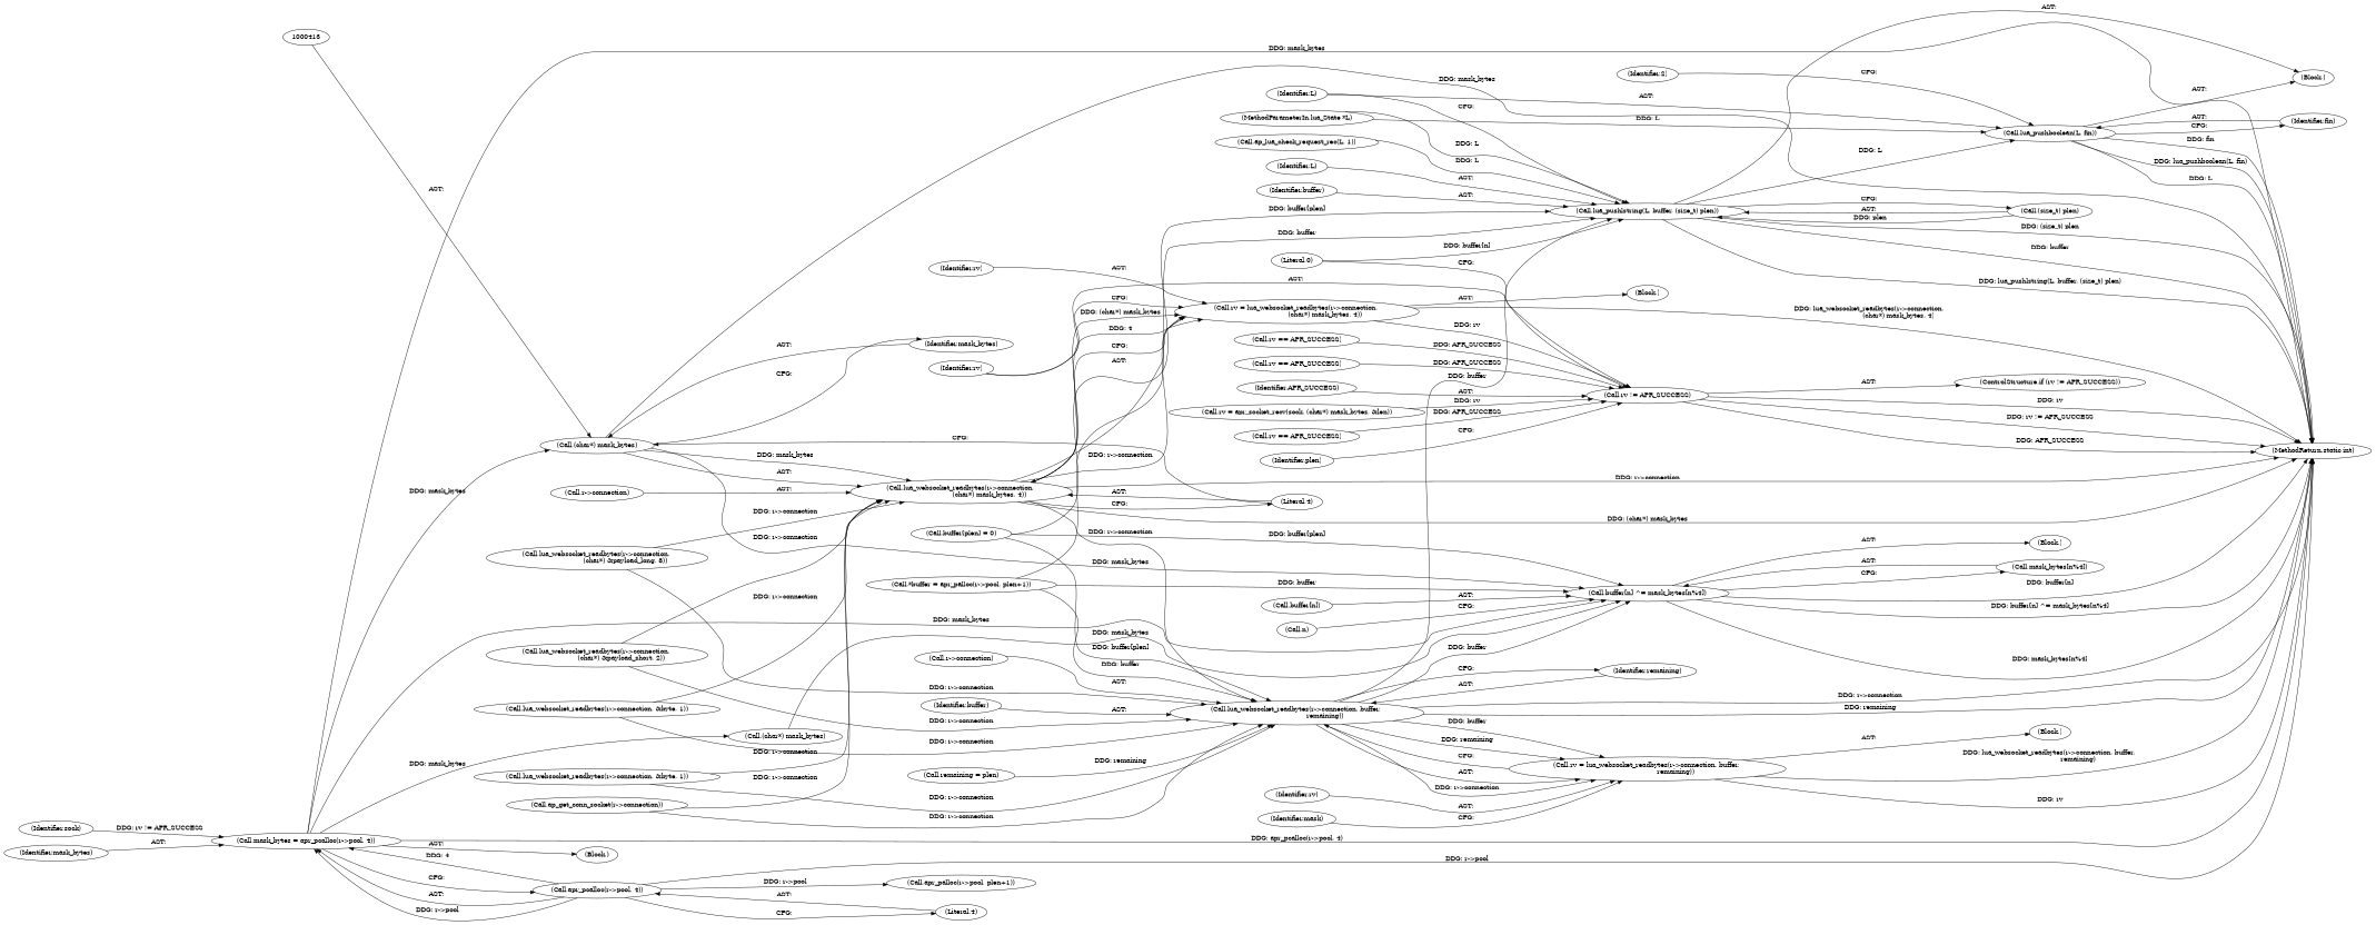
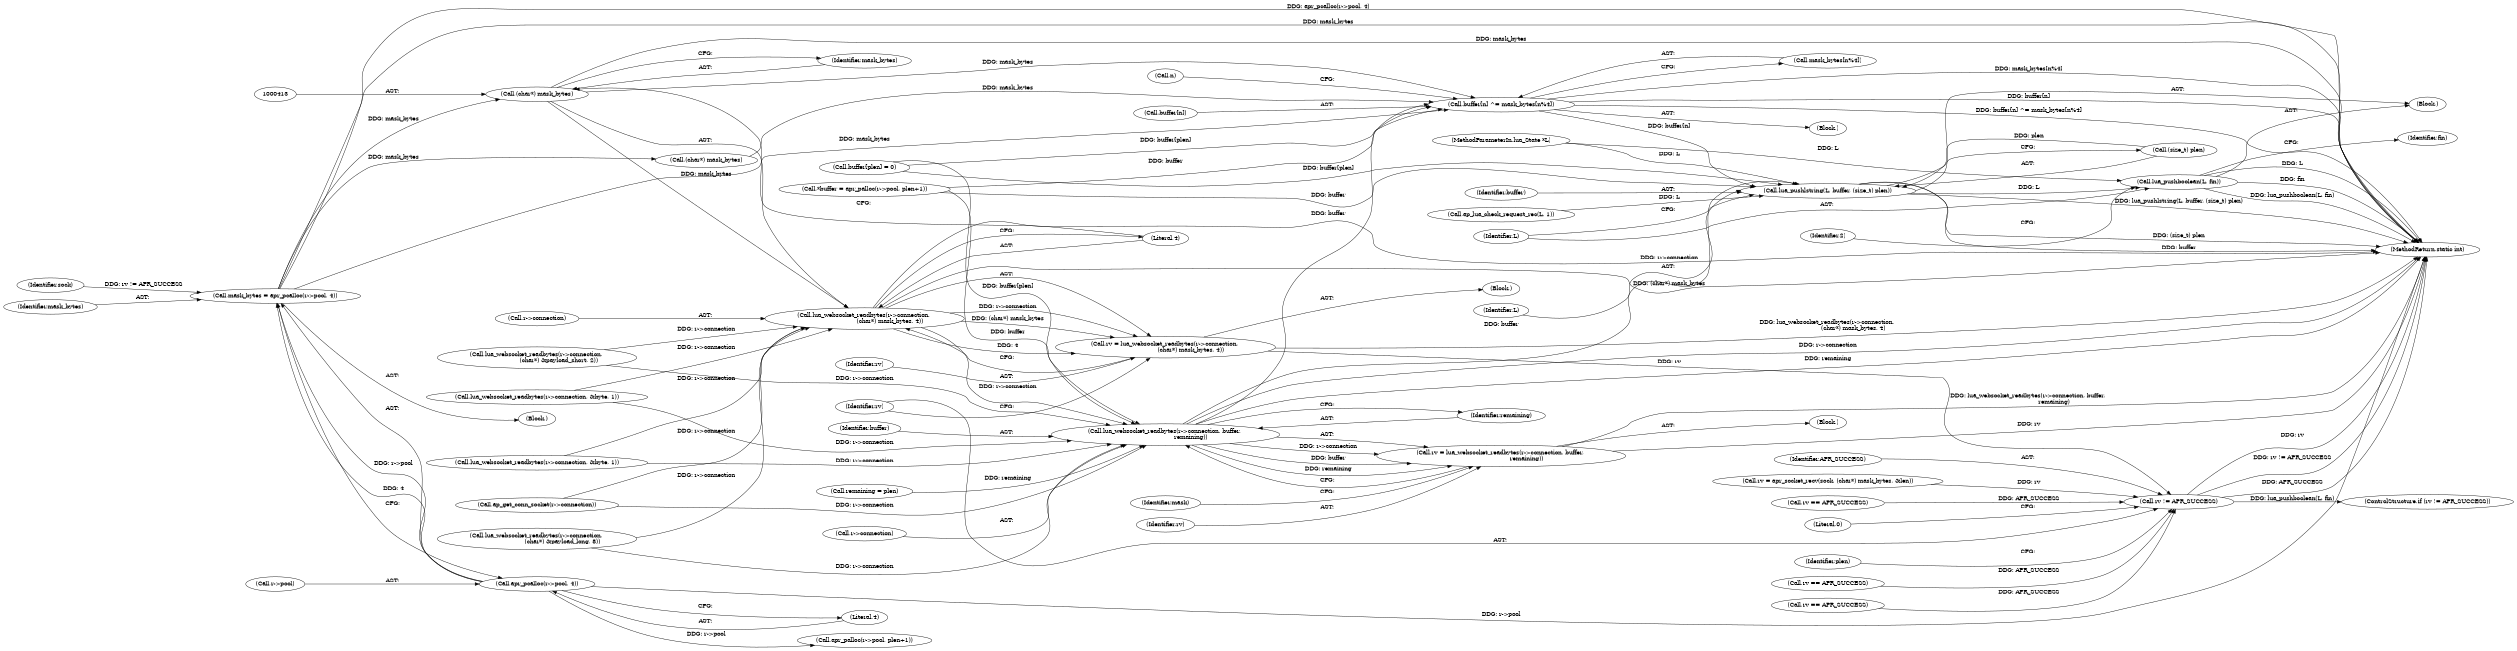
  digraph {
    rankdir=LR
    n1 [label="(Call,(char*) mask_bytes)"]
    n2 [label="(Call,lua_websocket_readbytes(r->connection, \n                            (char*) mask_bytes, 4))"]
    n3 [label="(Call,buffer[n] ^= mask_bytes[n%4])"]
    n4 [label="(Identifier,mask_bytes)"]
    n5 [label="(MethodReturn,static int)"]
    n6 [label="(Call,rv = lua_websocket_readbytes(r->connection, \n                            (char*) mask_bytes, 4))"]
    n7 [label="(Call,lua_websocket_readbytes(r->connection, buffer, \n                            remaining))"]
    n8 [label="(Literal,4)"]
    n9 [label="(Call,lua_pushlstring(L, buffer, (size_t) plen))"]
    n10 [label="(Block,)"]
    n11 [label="(Call,mask_bytes[n%4])"]
    n12 [label="(Call,mask_bytes = apr_pcalloc(r->pool, 4))"]
    n13 [label="(Call,apr_pcalloc(r->pool, 4))"]
    n14 [label="(Block,)"]
    n15 [label="(Call,(char*) mask_bytes)"]
    n16 [label="(Literal,4)"]
    n17 [label="(Call,apr_palloc(r->pool, plen+1))"]
    n18 [label="(Call,rv != APR_SUCCESS)"]
    n19 [label="(Block,)"]
    n20 [label="(Call,rv = lua_websocket_readbytes(r->connection, buffer, \n                            remaining))"]
    n21 [label="(Identifier,remaining)"]
    n22 [label="(ControlStructure,if (rv != APR_SUCCESS))"]
    n23 [label="(Identifier,APR_SUCCESS)"]
    n24 [label="(Block,)"]
    n25 [label="(Call,lua_pushboolean(L, fin))"]
    n26 [label="(Block,)"]
    n27 [label="(Call,(size_t) plen)"]
    n28 [label="(Identifier,fin)"]
    n29 [label="(MethodParameterIn,lua_State *L)"]
    n30 [label="(Identifier,rv)"]
    n31 [label="(Identifier,L)"]
    n32 [label="(Call,buffer[plen] = 0)"]
    n33 [label="(Identifier,buffer)"]
    n34 [label="(Identifier,mask)"]
    n35 [label="(Call,rv = apr_socket_recv(sock, (char*) mask_bytes, &len))"]
    n36 [label="(Identifier,buffer)"]
    n37 [label="(Call,lua_websocket_readbytes(r->connection, &byte, 1))"]
    n38 [label="(Call,rv == APR_SUCCESS)"]
    n39 [label="(Call,remaining = plen)"]
    n40 [label="(Call,ap_get_conn_socket(r->connection))"]
    n41 [label="(Identifier,sock)"]
    n42 [label="(Identifier,plen)"]
    n43 [label="(Literal,0)"]
    n44 [label="(Identifier,rv)"]
    n45 [label="(Call,buffer[n])"]
    n46 [label="(Call,lua_websocket_readbytes(r->connection, &byte, 1))"]
    n47 [label="(Call,lua_websocket_readbytes(r->connection, \n                            (char*) &payload_long, 8))"]
    n48 [label="(Call,rv == APR_SUCCESS)"]
    n49 [label="(Identifier,mask_bytes)"]
    n50 [label="(Call,rv == APR_SUCCESS)"]
+   n51 [label="(Call,r->pool)"]
    n52 [label="(Identifier,rv)"]
    n53 [label="(Identifier,L)"]
    n54 [label="(Call,r->connection)"]
    n55 [label="(Identifier,2)"]
    n56 [label="(Call,*buffer = apr_palloc(r->pool, plen+1))"]
    n57 [label="(Call,r->connection)"]
    n58 [label="(Call,ap_lua_check_request_rec(L, 1))"]
    n59 [label="(Call,n)"]
    n60 [label="(Call,lua_websocket_readbytes(r->connection, \n                        (char*) &payload_short, 2))"]
    1000413
    n1 -> n2 [label="AST: "]
    n1 -> n2 [label="DDG: mask_bytes"]
    n1 -> n3 [label="DDG: mask_bytes"]
    n1 -> n4 [label="CFG: "]
    n1 -> n5 [label="DDG: mask_bytes"]
    n2 -> n5 [label="DDG: r->connection"]
    n2 -> n5 [label="DDG: (char*) mask_bytes"]
    n2 -> n6 [label="AST: "]
    n2 -> n6 [label="DDG: r->connection"]
    n2 -> n6 [label="DDG: (char*) mask_bytes"]
    n2 -> n6 [label="DDG: 4"]
    n2 -> n7 [label="DDG: r->connection"]
    n2 -> n8 [label="CFG: "]
    n3 -> n5 [label="DDG: buffer[n]"]
    n3 -> n5 [label="DDG: buffer[n] ^= mask_bytes[n%4]"]
    n3 -> n5 [label="DDG: mask_bytes[n%4]"]
-   n43 -> n9 [label="DDG: buffer[n]"]
+   n3 -> n9 [label="DDG: buffer[n]"]
    n3 -> n10 [label="AST: "]
    n3 -> n11 [label="CFG: "]
    n4 -> n1 [label="AST: "]
    n6 -> n2 [label="CFG: "]
    n6 -> n5 [label="DDG: lua_websocket_readbytes(r->connection, \n                            (char*) mask_bytes, 4)"]
    n6 -> n18 [label="DDG: rv"]
    n6 -> n19 [label="AST: "]
    n7 -> n3 [label="DDG: buffer"]
    n7 -> n5 [label="DDG: r->connection"]
    n7 -> n5 [label="DDG: remaining"]
    n7 -> n9 [label="DDG: buffer"]
    n7 -> n20 [label="AST: "]
    n7 -> n20 [label="DDG: r->connection"]
    n7 -> n20 [label="DDG: buffer"]
    n7 -> n20 [label="DDG: remaining"]
    n7 -> n21 [label="CFG: "]
    n8 -> n1 [label="CFG: "]
    n8 -> n2 [label="AST: "]
    n9 -> n5 [label="DDG: lua_pushlstring(L, buffer, (size_t) plen)"]
    n9 -> n5 [label="DDG: (size_t) plen"]
    n9 -> n5 [label="DDG: buffer"]
    n9 -> n25 [label="DDG: L"]
    n9 -> n26 [label="AST: "]
    n9 -> n27 [label="CFG: "]
    n11 -> n3 [label="AST: "]
    n12 -> n1 [label="DDG: mask_bytes"]
    n12 -> n3 [label="DDG: mask_bytes"]
    n12 -> n5 [label="DDG: mask_bytes"]
    n12 -> n5 [label="DDG: apr_pcalloc(r->pool, 4)"]
    n12 -> n13 [label="CFG: "]
    n12 -> n14 [label="AST: "]
    n12 -> n15 [label="DDG: mask_bytes"]
    n13 -> n5 [label="DDG: r->pool"]
    n13 -> n12 [label="AST: "]
    n13 -> n12 [label="DDG: r->pool"]
    n13 -> n12 [label="DDG: 4"]
    n13 -> n16 [label="CFG: "]
    n13 -> n17 [label="DDG: r->pool"]
    n15 -> n3 [label="DDG: mask_bytes"]
    n16 -> n13 [label="AST: "]
    n18 -> n5 [label="DDG: rv"]
    n18 -> n5 [label="DDG: rv != APR_SUCCESS"]
    n18 -> n5 [label="DDG: APR_SUCCESS"]
-   n18 -> n22 [label="AST: "]
+   n18 -> n22 [label="DDG: lua_pushboolean(L, fin)"]
    n20 -> n5 [label="DDG: rv"]
    n20 -> n5 [label="DDG: lua_websocket_readbytes(r->connection, buffer, \n                            remaining)"]
    n20 -> n7 [label="CFG: "]
    n20 -> n24 [label="AST: "]
    n21 -> n7 [label="AST: "]
    n23 -> n18 [label="AST: "]
    n25 -> n5 [label="DDG: fin"]
    n25 -> n5 [label="DDG: lua_pushboolean(L, fin)"]
    n25 -> n5 [label="DDG: L"]
    n25 -> n26 [label="AST: "]
    n25 -> n28 [label="CFG: "]
    n27 -> n9 [label="AST: "]
    n27 -> n9 [label="DDG: plen"]
-   n28 -> n25 [label="AST: "]
    n29 -> n9 [label="DDG: L"]
    n29 -> n25 [label="DDG: L"]
    n30 -> n6 [label="CFG: "]
    n30 -> n18 [label="AST: "]
    n31 -> n9 [label="AST: "]
    n32 -> n3 [label="DDG: buffer[plen]"]
    n32 -> n7 [label="DDG: buffer[plen]"]
    n32 -> n9 [label="DDG: buffer[plen]"]
    n33 -> n7 [label="AST: "]
    n34 -> n20 [label="CFG: "]
    n35 -> n18 [label="DDG: rv"]
    n36 -> n9 [label="AST: "]
    n37 -> n2 [label="DDG: r->connection"]
    n37 -> n7 [label="DDG: r->connection"]
    n38 -> n18 [label="DDG: APR_SUCCESS"]
    n39 -> n7 [label="DDG: remaining"]
    n40 -> n2 [label="DDG: r->connection"]
    n40 -> n7 [label="DDG: r->connection"]
    n41 -> n12 [label="DDG: rv != APR_SUCCESS"]
    n42 -> n18 [label="CFG: "]
    n43 -> n18 [label="CFG: "]
    n44 -> n6 [label="AST: "]
    n45 -> n3 [label="AST: "]
    n46 -> n2 [label="DDG: r->connection"]
    n46 -> n7 [label="DDG: r->connection"]
    n47 -> n2 [label="DDG: r->connection"]
    n47 -> n7 [label="DDG: r->connection"]
    n48 -> n18 [label="DDG: APR_SUCCESS"]
    n49 -> n12 [label="AST: "]
    n50 -> n18 [label="DDG: APR_SUCCESS"]
+   n51 -> n13 [label="AST: "]
    n52 -> n20 [label="AST: "]
    n53 -> n9 [label="CFG: "]
    n53 -> n25 [label="AST: "]
    n54 -> n7 [label="AST: "]
    n55 -> n25 [label="CFG: "]
    n56 -> n3 [label="DDG: buffer"]
    n56 -> n7 [label="DDG: buffer"]
    n56 -> n9 [label="DDG: buffer"]
    n57 -> n2 [label="AST: "]
    n58 -> n9 [label="DDG: L"]
    n59 -> n3 [label="CFG: "]
    n60 -> n2 [label="DDG: r->connection"]
    n60 -> n7 [label="DDG: r->connection"]
    1000413 -> n1 [label="AST: "]
  }
